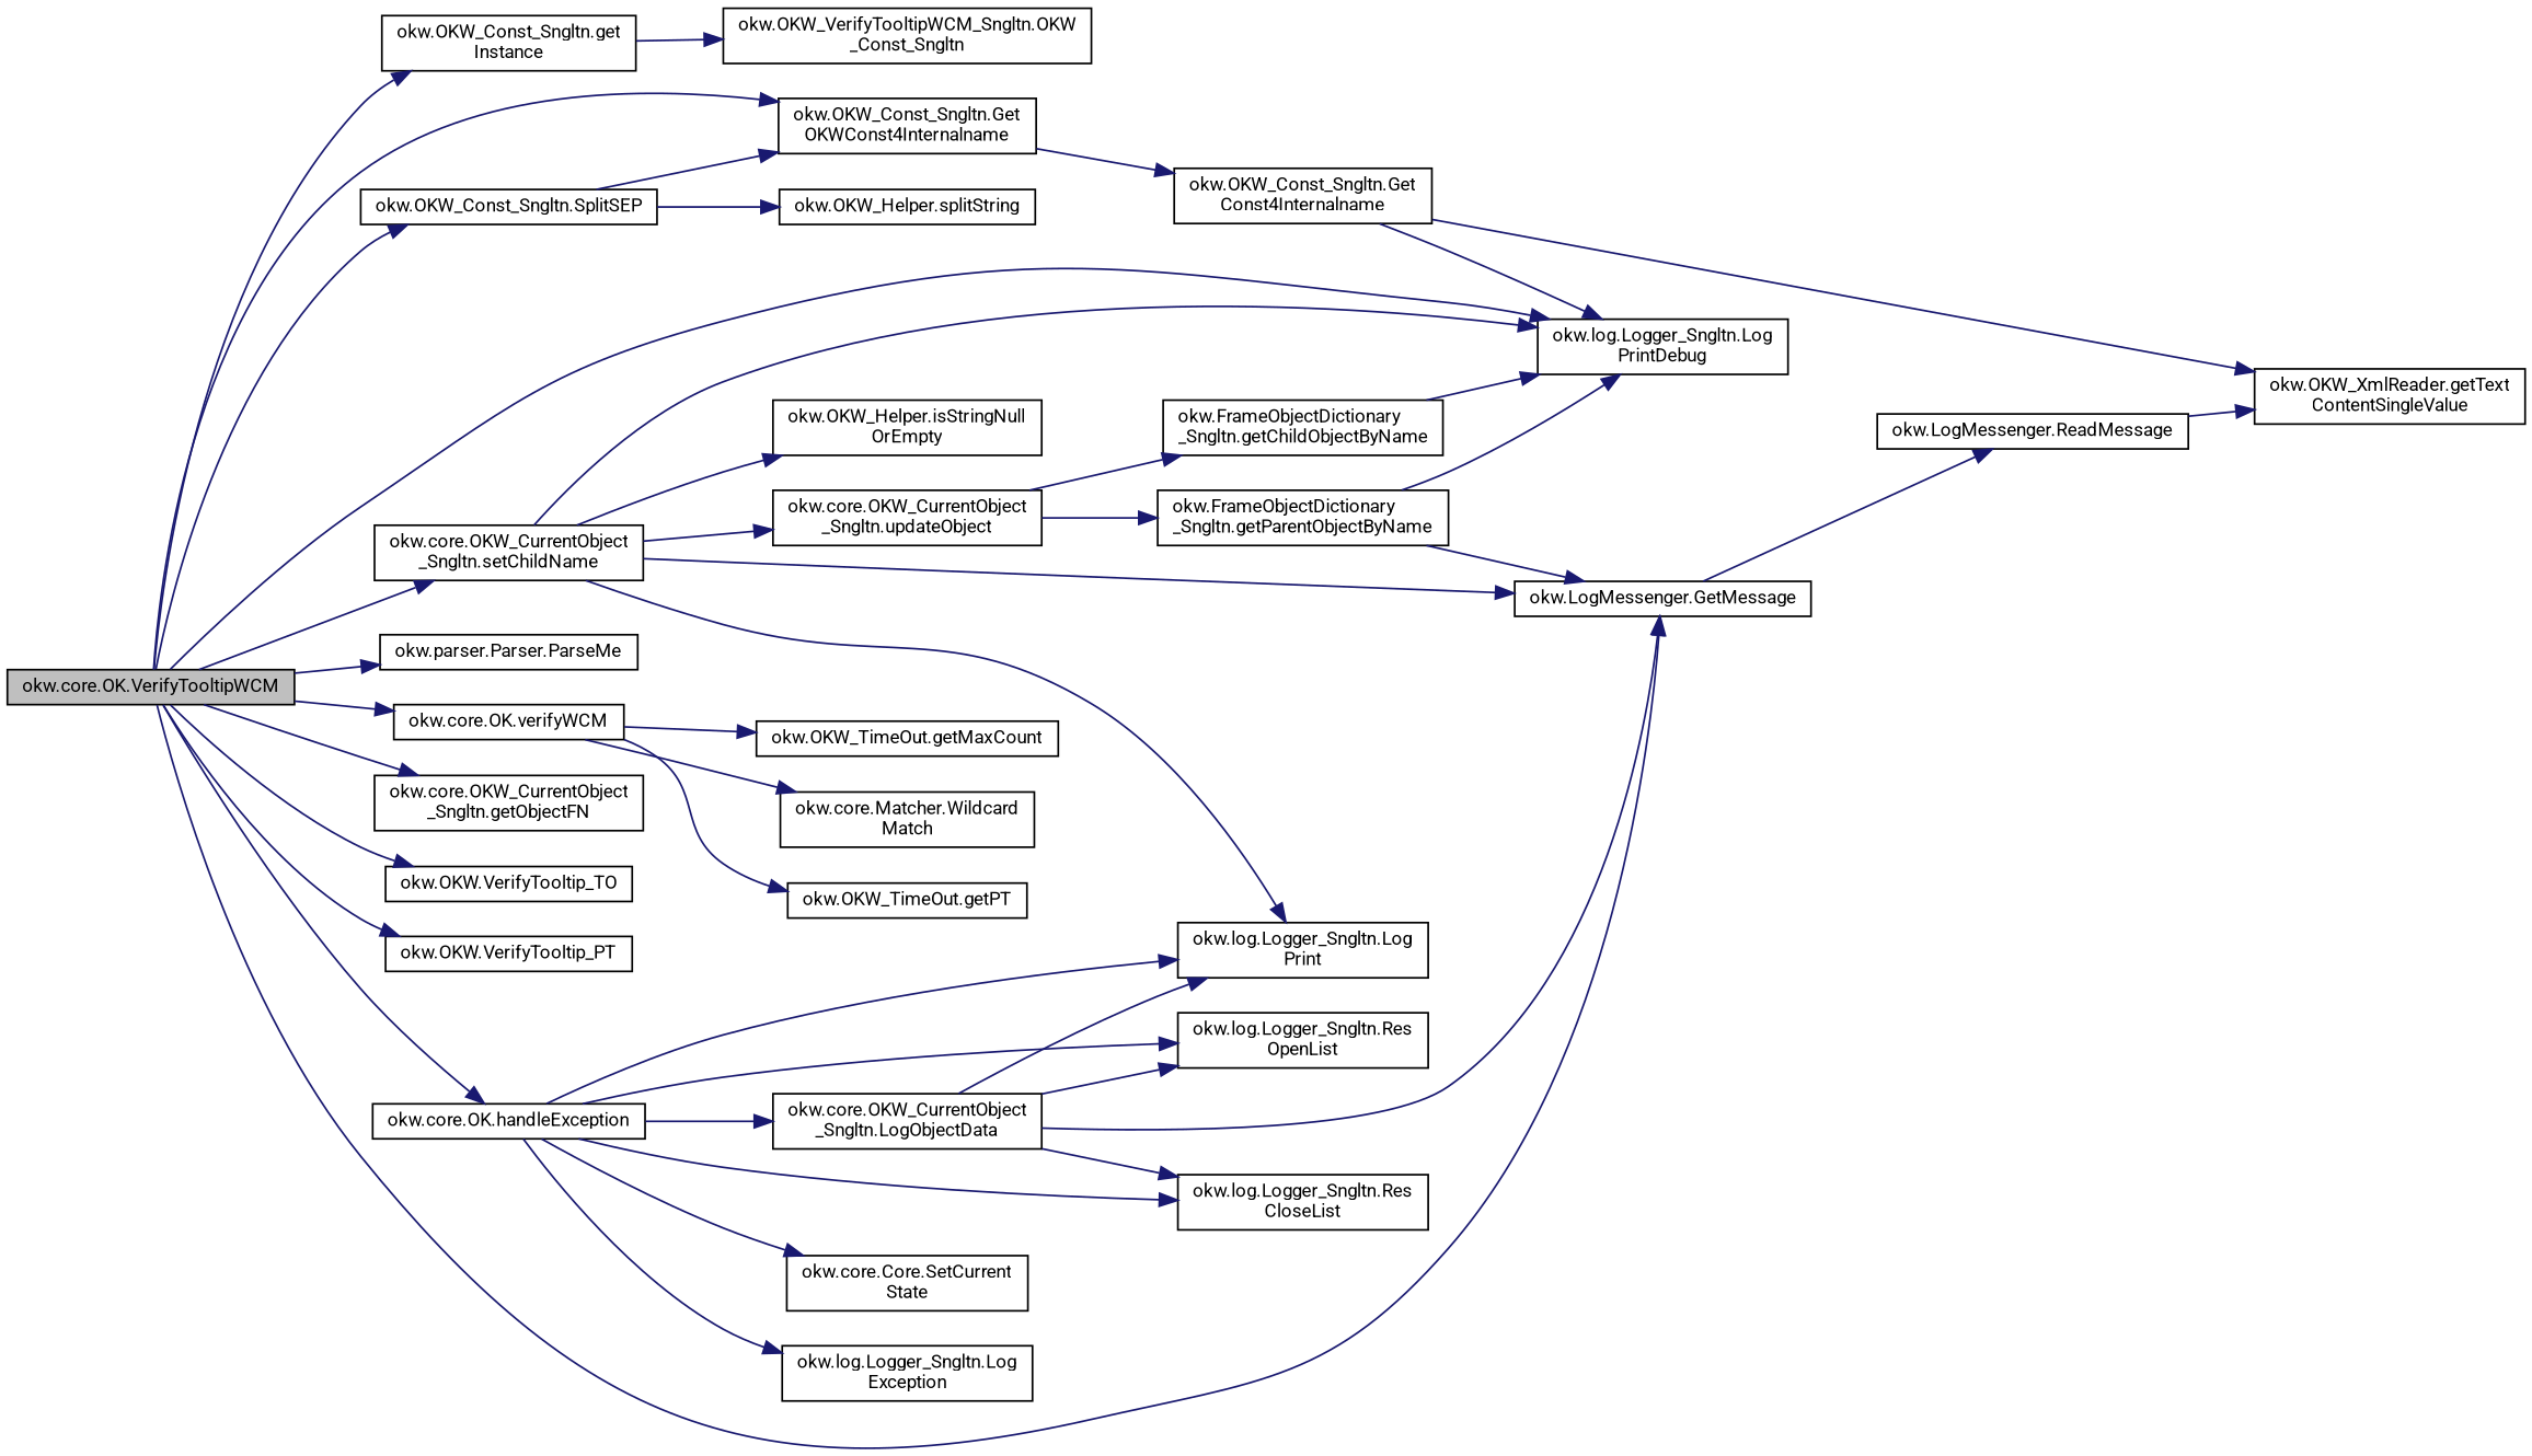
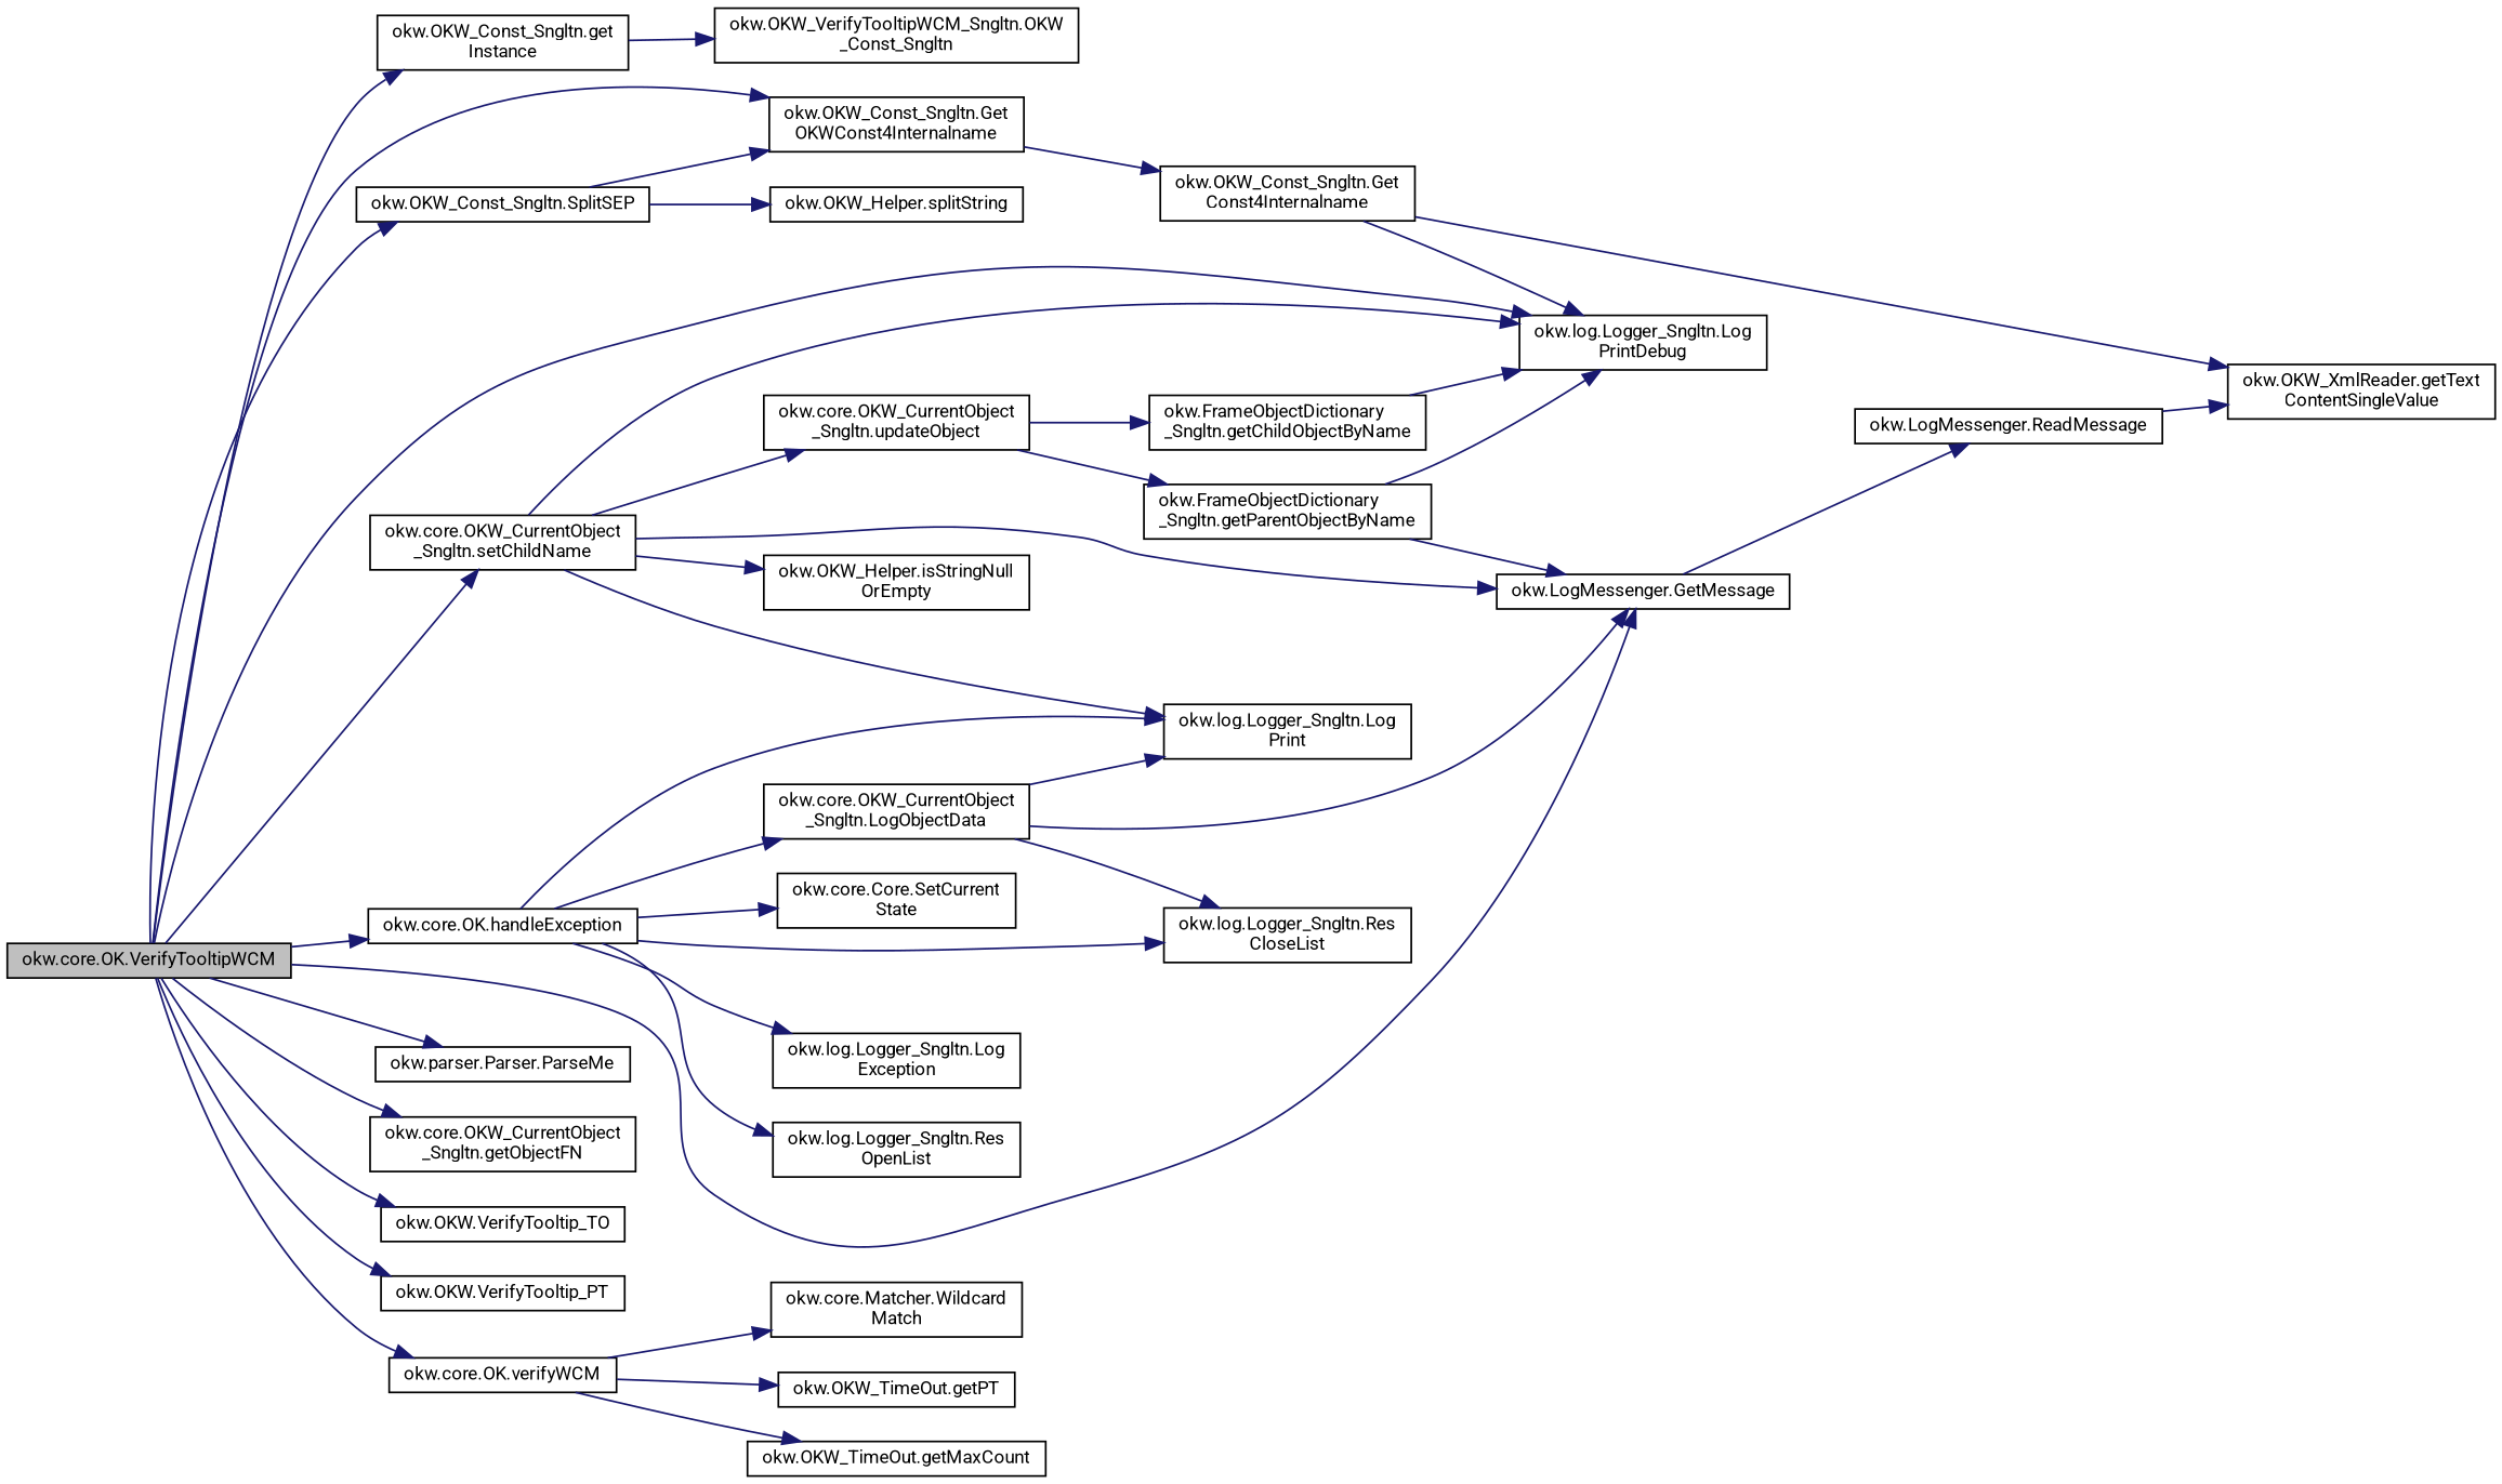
  digraph {
    fontname=Roboto
    rankdir=LR
    node [color=black fillcolor=white fontname=Roboto fontsize=10 shape=record style=filled]
    edge [color=midnightblue fontname=Roboto fontsize=10 labelfontname=Helvetica labelfontsize=10 style=solid]
    n1 [fillcolor=grey75 fontcolor=black height=0.2 label="okw.core.OK.VerifyTooltipWCM" width=0.4]
    n2 [height=0.2 label="okw.OKW_Const_Sngltn.get\lInstance" width=0.4]
    n3 [height=0.2 label="okw.OKW_Const_Sngltn.Get\lOKWConst4Internalname" width=0.4]
    n4 [height=0.2 label="okw.log.Logger_Sngltn.Log\lPrintDebug" width=0.4]
    n5 [height=0.2 label="okw.LogMessenger.GetMessage" width=0.4]
    n6 [height=0.2 label="okw.OKW_Const_Sngltn.SplitSEP" width=0.4]
    n7 [height=0.2 label="okw.parser.Parser.ParseMe" width=0.4]
    n8 [height=0.2 label="okw.core.OKW_CurrentObject\l_Sngltn.setChildName" width=0.4]
    n9 [height=0.2 label="okw.core.OKW_CurrentObject\l_Sngltn.getObjectFN" width=0.4]
    n10 [height=0.2 label="okw.OKW.VerifyTooltip_TO" width=0.4]
    n11 [height=0.2 label="okw.OKW.VerifyTooltip_PT" width=0.4]
    n12 [height=0.2 label="okw.core.OK.verifyWCM" width=0.4]
    n13 [height=0.2 label="okw.core.OK.handleException" width=0.4]
    n14 [height=0.2 label="okw.OKW_VerifyTooltipWCM_Sngltn.OKW\l_Const_Sngltn" width=0.4]
    n15 [height=0.2 label="okw.OKW_Const_Sngltn.Get\lConst4Internalname" width=0.4]
    n16 [height=0.2 label="okw.LogMessenger.ReadMessage" width=0.4]
    n17 [height=0.2 label="okw.OKW_Helper.splitString" width=0.4]
    n18 [height=0.2 label="okw.OKW_Helper.isStringNull\lOrEmpty" width=0.4]
    n19 [height=0.2 label="okw.log.Logger_Sngltn.Log\lPrint" width=0.4]
    n20 [height=0.2 label="okw.core.OKW_CurrentObject\l_Sngltn.updateObject" width=0.4]
    n21 [height=0.2 label="okw.OKW_TimeOut.getMaxCount" width=0.4]
    n22 [height=0.2 label="okw.core.Matcher.Wildcard\lMatch" width=0.4]
    n23 [height=0.2 label="okw.OKW_TimeOut.getPT" width=0.4]
    n24 [height=0.2 label="okw.log.Logger_Sngltn.Log\lException" width=0.4]
    n25 [height=0.2 label="okw.log.Logger_Sngltn.Res\lOpenList" width=0.4]
    n26 [height=0.2 label="okw.log.Logger_Sngltn.Res\lCloseList" width=0.4]
    n27 [height=0.2 label="okw.core.OKW_CurrentObject\l_Sngltn.LogObjectData" width=0.4]
    n28 [height=0.2 label="okw.core.Core.SetCurrent\lState" width=0.4]
    n29 [height=0.2 label="okw.OKW_XmlReader.getText\lContentSingleValue" width=0.4]
    n30 [height=0.2 label="okw.FrameObjectDictionary\l_Sngltn.getParentObjectByName" width=0.4]
    n31 [height=0.2 label="okw.FrameObjectDictionary\l_Sngltn.getChildObjectByName" width=0.4]
    n1 -> n2
    n1 -> n3
    n1 -> n4
    n1 -> n5
    n1 -> n6
    n1 -> n7
    n1 -> n8
    n1 -> n9
    n1 -> n10
    n1 -> n11
    n1 -> n12
    n1 -> n13
    n2 -> n14
    n3 -> n15
    n5 -> n16
    n6 -> n3
    n6 -> n17
    n8 -> n4
    n8 -> n5
    n8 -> n18
    n8 -> n19
    n8 -> n20
    n12 -> n21
    n12 -> n22
    n12 -> n23
    n13 -> n19
    n13 -> n24
    n13 -> n25
    n13 -> n26
    n13 -> n27
    n13 -> n28
    n15 -> n4
    n15 -> n29
    n16 -> n29
    n20 -> n30
    n20 -> n31
    n27 -> n5
    n27 -> n19
-   n27 -> n25
    n27 -> n26
    n30 -> n4
    n30 -> n5
    n31 -> n4
  }
